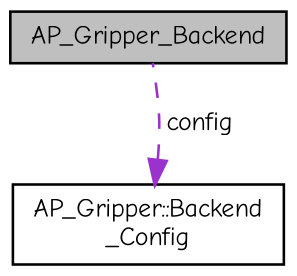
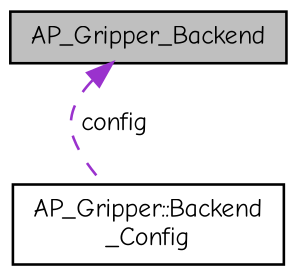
  digraph {
    fontname="Comic Neue"
    node [color=black fontname="Comic Neue" fontsize=10 shape=record style=filled]
    n1 [fillcolor=grey75 fontcolor=black height=0.2 label=AP_Gripper_Backend width=0.4]
    n2 [fillcolor=white height=0.2 label="AP_Gripper::Backend\l_Config" width=0.4]
-   n2 -> n1 [color=darkorchid3 dir=back fontname="Comic Neue" fontsize=10 label=" config" labelfontname=Helvetica labelfontsize=10 style=dashed]
+   n1 -> n2 [color=darkorchid3 dir=back fontname="Comic Neue" fontsize=10 label=" config" labelfontname=Helvetica labelfontsize=10 style=dashed]
  }
